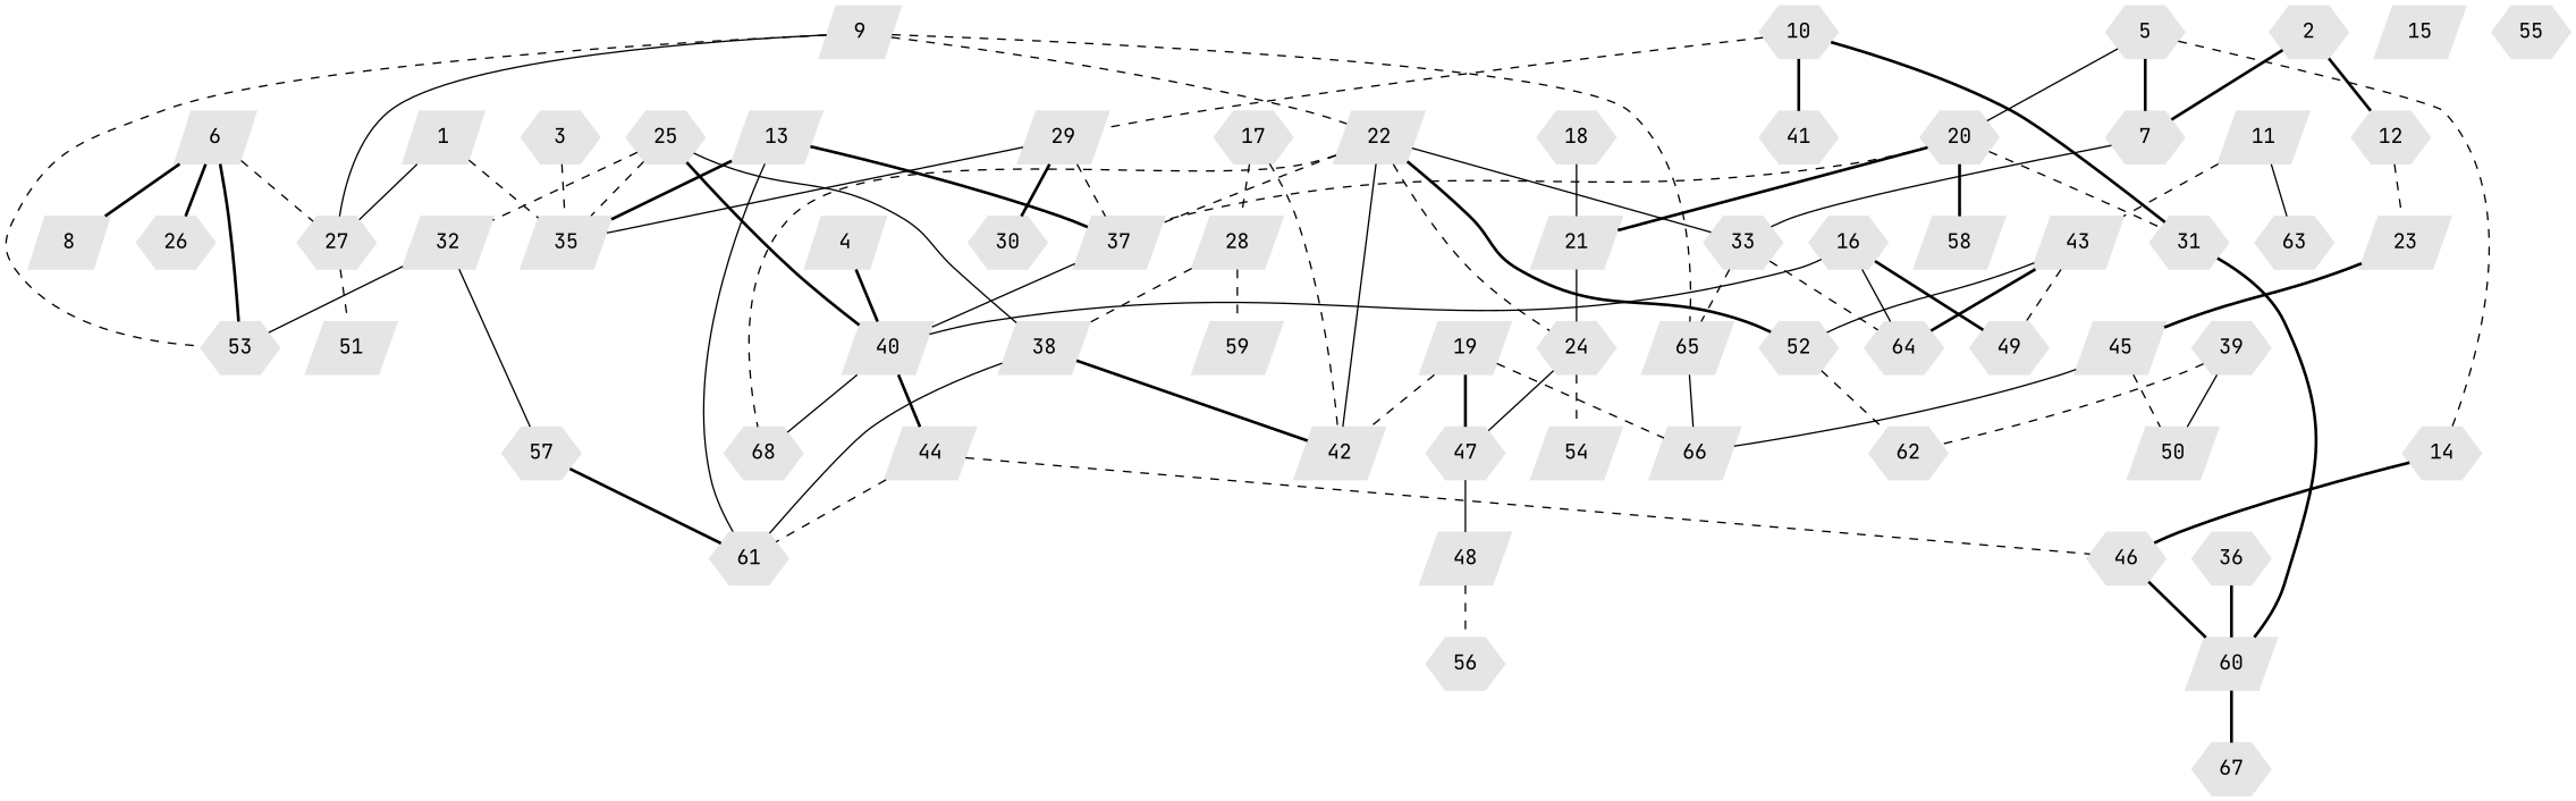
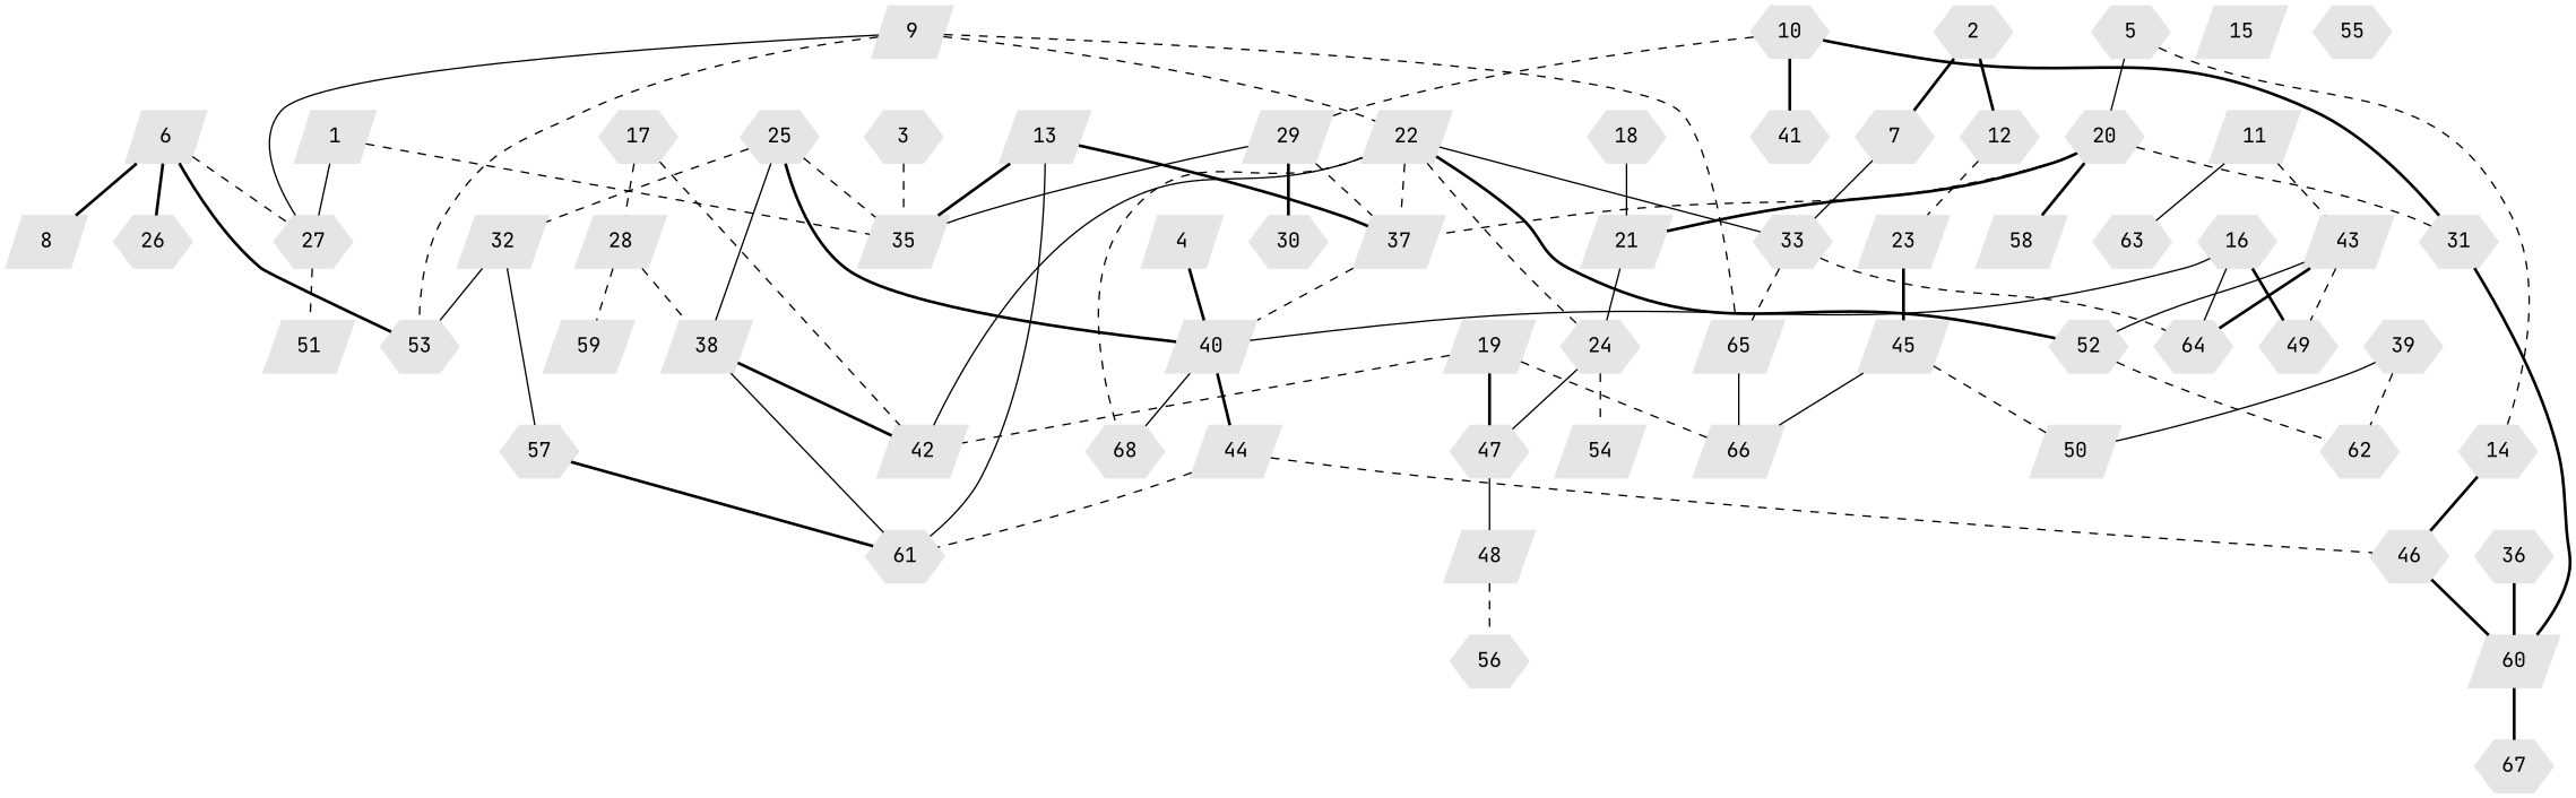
  graph {
    fontname="JetBrains Mono"
    node [color=gray90 fontname="JetBrains Mono" shape=hexagon style=filled]
    edge [fontname="JetBrains Mono" style=dashed]
    1 [shape=parallelogram]
    27
    35 [shape=parallelogram]
    51 [shape=parallelogram]
    2
    7
    12
    33
    23 [shape=parallelogram]
    3
    4 [shape=parallelogram]
    40 [shape=parallelogram]
    68
    44 [shape=parallelogram]
    5
    14
    20
    46
    31
    37 [shape=parallelogram]
    21 [shape=parallelogram]
    58 [shape=parallelogram]
    6 [shape=parallelogram]
    8 [shape=parallelogram]
    26
    53
    65 [shape=parallelogram]
    64
    9 [shape=parallelogram]
    22 [shape=parallelogram]
    42 [shape=parallelogram]
    24
    52
    66 [shape=parallelogram]
    29 [shape=parallelogram]
    10
    41
    30
    60 [shape=parallelogram]
    11 [shape=parallelogram]
    43 [shape=parallelogram]
    63
    49
    45 [shape=parallelogram]
    13 [shape=parallelogram]
    61
    15 [shape=parallelogram]
    16
    28 [shape=parallelogram]
    17
    38 [shape=parallelogram]
    59 [shape=parallelogram]
    18
    19 [shape=parallelogram]
    47
    48 [shape=parallelogram]
    54 [shape=parallelogram]
    62
    50 [shape=parallelogram]
    25
    32 [shape=parallelogram]
    57
    67
    36
    39
    56
    55
    1 -- 27 [style=solid]
    1 -- 35
    27 -- 51
    2 -- 7 [style=bold]
    2 -- 12 [style=bold]
    7 -- 33 [style=solid]
    12 -- 23
    33 -- 65
    33 -- 64
    23 -- 45 [style=bold]
    3 -- 35
    4 -- 40 [style=bold]
    40 -- 68 [style=solid]
    40 -- 44 [style=bold]
    44 -- 46
    44 -- 61
-   5 -- 7 [style=bold]
    5 -- 14
    5 -- 20 [style=solid]
    14 -- 46 [style=bold]
    20 -- 31
    20 -- 37
    20 -- 21 [style=bold]
    20 -- 58 [style=bold]
    46 -- 60 [style=bold]
    31 -- 60 [style=bold]
-   37 -- 40 [style=solid]
+   37 -- 40
    21 -- 24 [style=solid]
    6 -- 27
    6 -- 8 [style=bold]
    6 -- 26 [style=bold]
    6 -- 53 [style=bold]
    65 -- 66 [style=solid]
    9 -- 27 [style=solid]
    9 -- 53
    9 -- 65
    9 -- 22
    22 -- 33 [style=solid]
    22 -- 68
    22 -- 37
    22 -- 42 [style=solid]
    22 -- 24
    22 -- 52 [style=bold]
    24 -- 47 [style=solid]
    24 -- 54
    52 -- 62
    29 -- 35 [style=solid]
    29 -- 37
    29 -- 30 [style=bold]
    10 -- 31 [style=bold]
    10 -- 29
    10 -- 41 [style=bold]
    60 -- 67 [style=bold]
    11 -- 43
    11 -- 63 [style=solid]
    43 -- 64 [style=bold]
    43 -- 52 [style=solid]
    43 -- 49
    45 -- 66 [style=solid]
    45 -- 50
    13 -- 35 [style=bold]
    13 -- 37 [style=bold]
    13 -- 61 [style=solid]
    16 -- 40 [style=solid]
    16 -- 64 [style=solid]
    16 -- 49 [style=bold]
    28 -- 38
    28 -- 59
    17 -- 42
    17 -- 28
    38 -- 42 [style=bold]
    38 -- 61 [style=solid]
    18 -- 21 [style=solid]
    19 -- 42
    19 -- 66
    19 -- 47 [style=bold]
    47 -- 48 [style=solid]
    48 -- 56
    25 -- 35
    25 -- 40 [style=bold]
    25 -- 38 [style=solid]
    25 -- 32
    32 -- 53 [style=solid]
    32 -- 57 [style=solid]
    57 -- 61 [style=bold]
    36 -- 60 [style=bold]
    39 -- 62
    39 -- 50 [style=solid]
  }
